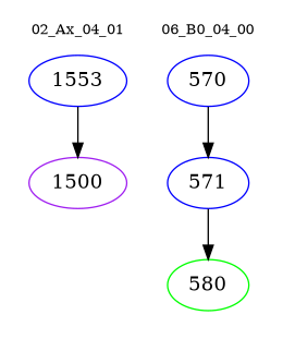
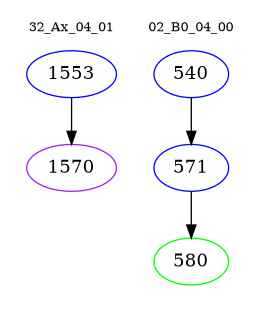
  digraph {
    node [color=blue]
    edge [color=black]
    n1 [label=1553]
-   n2 [color=purple label=1500]
-   n3 [label=570]
+   n2 [color=purple label=1570]
+   n3 [label=540]
    n4 [color=green label=580]
    n5 [label=571]
    subgraph cluster_1 {
      color=white
      fontsize=10
-     label="02_Ax_04_01"
+     label="32_Ax_04_01"
      n1
      n2
    }
    subgraph cluster_2 {
      color=white
      fontsize=10
-     label="06_B0_04_00"
+     label="02_B0_04_00"
      n3
      n4
      n5
    }
    n1 -> n2
    n3 -> n5
    n5 -> n4
  }
